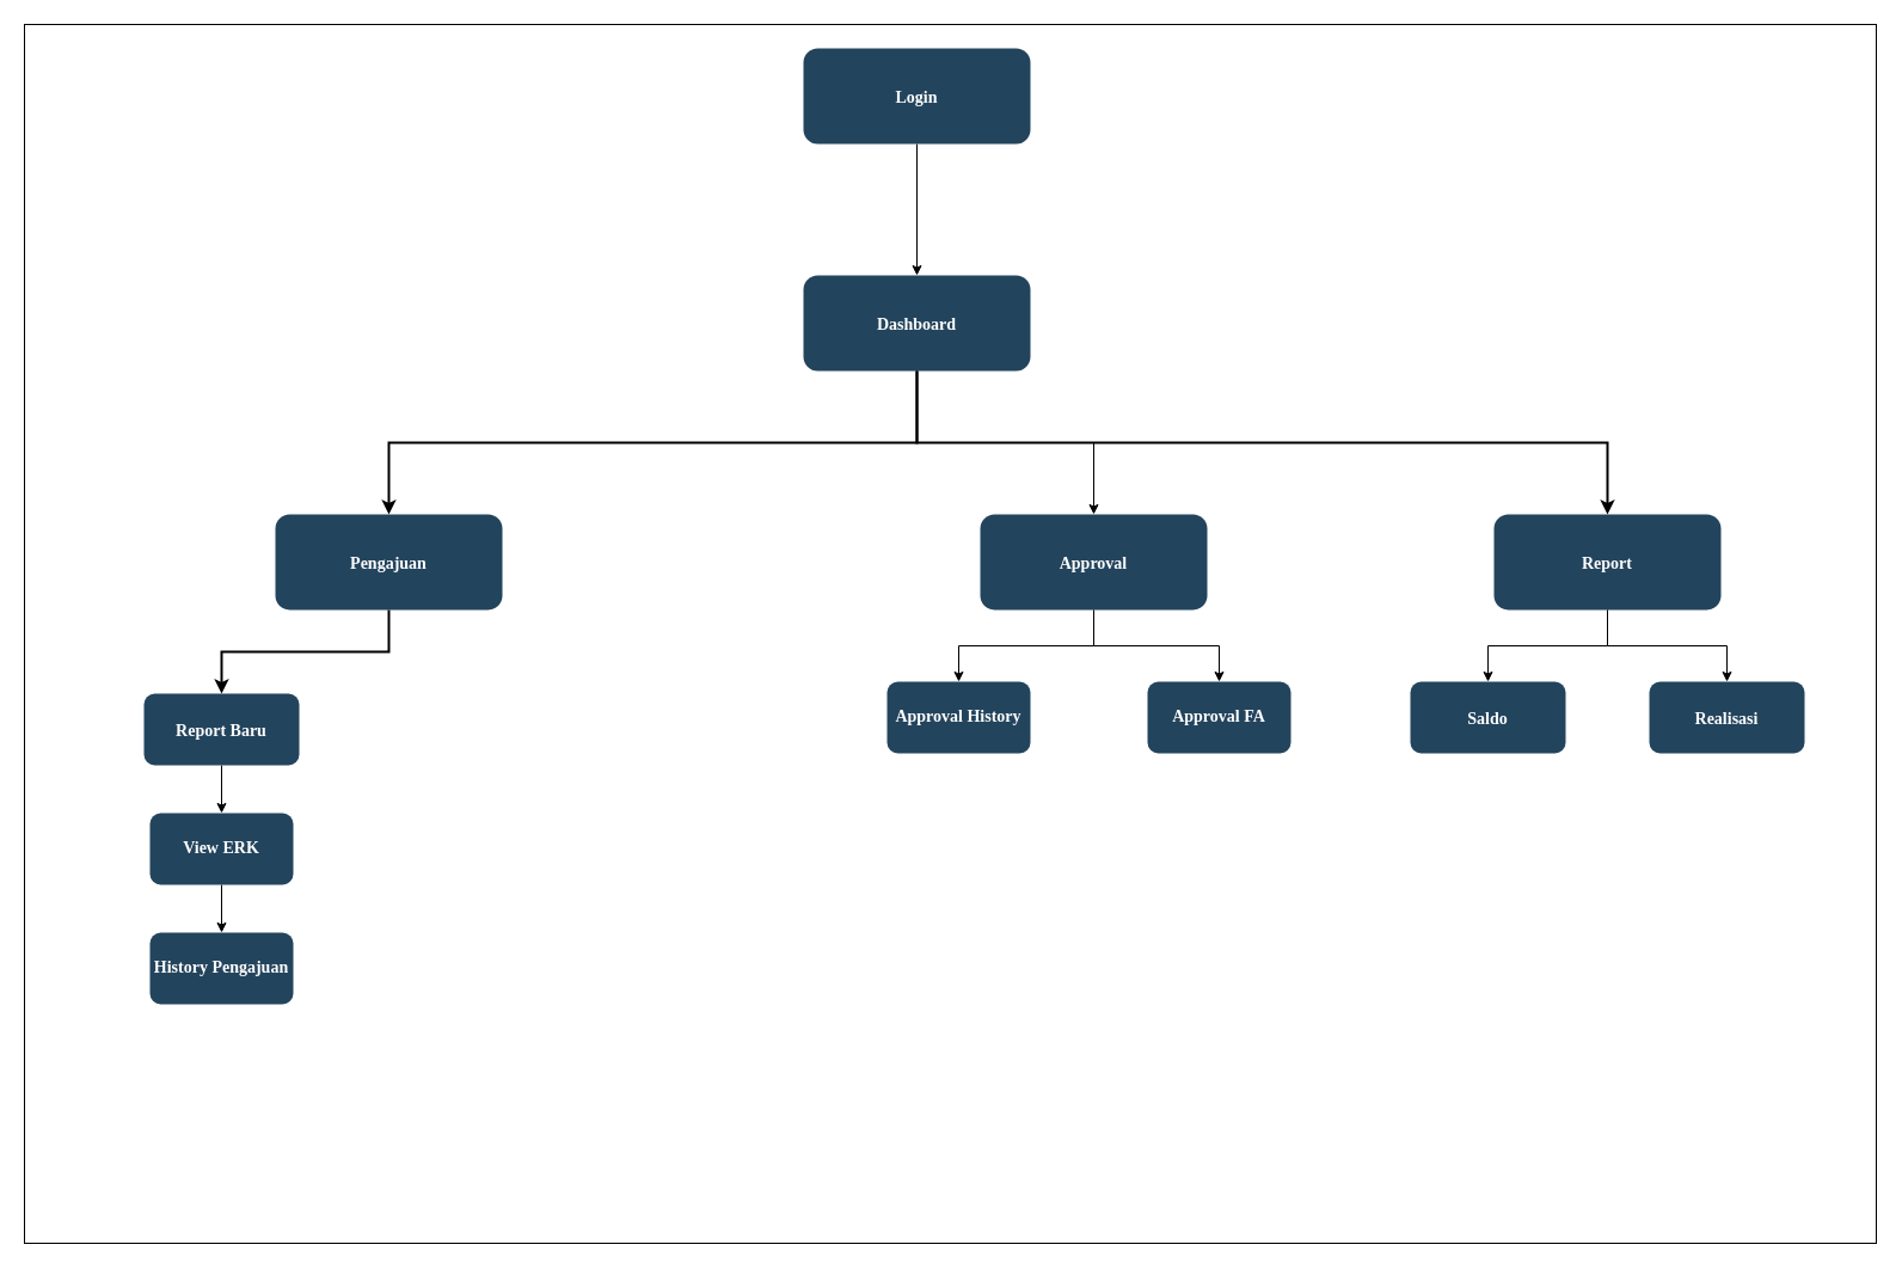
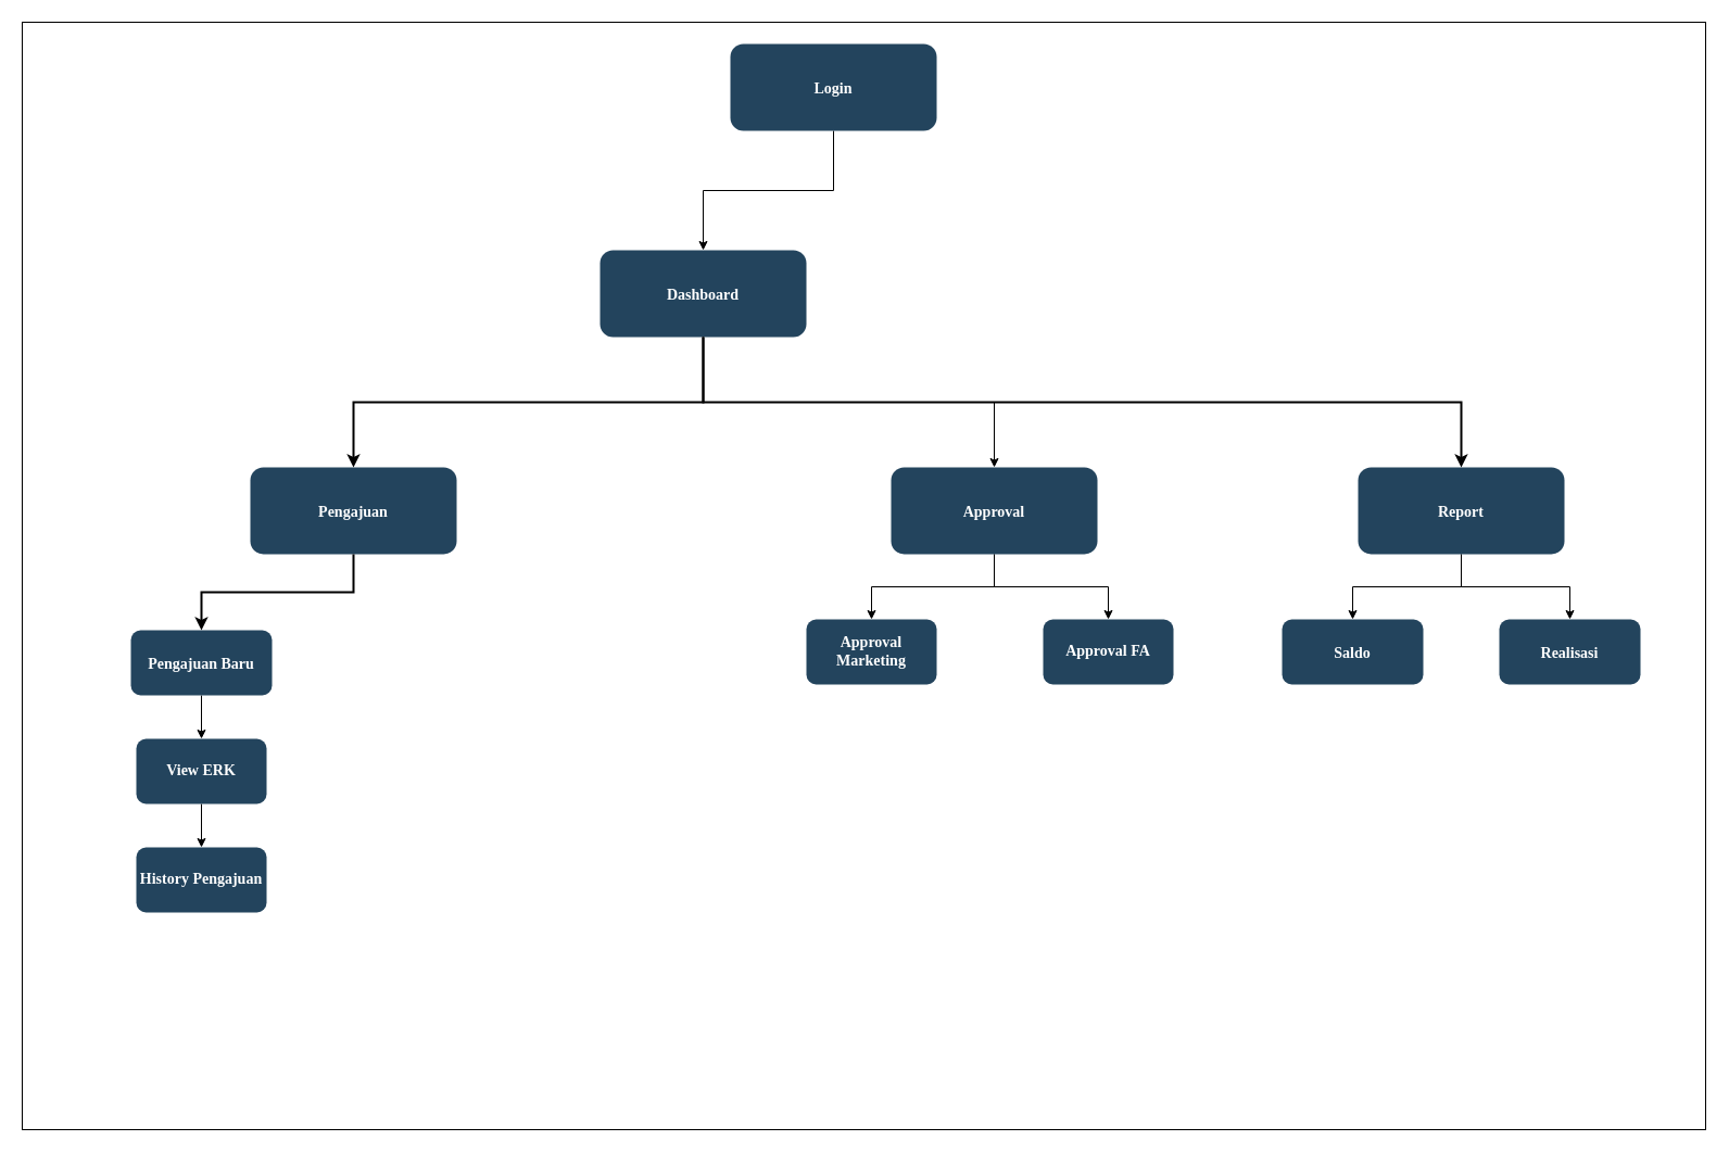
  <mxCell id="0" />
  <mxCell id="1" parent="0" />
  <mxCell id="2" value="" style="rounded=0;whiteSpace=wrap;html=1;" vertex="1" parent="1"><mxGeometry x="20" y="20" width="1550" height="1020" as="geometry" /></mxCell>
  <mxCell id="3" style="edgeStyle=orthogonalEdgeStyle;rounded=0;orthogonalLoop=1;jettySize=auto;html=1;exitX=0.5;exitY=1;exitDx=0;exitDy=0;" parent="1" source="4" target="11" edge="1"><mxGeometry relative="1" as="geometry" /></mxCell>
- <mxCell id="4" value="Dashboard" style="rounded=1;fillColor=#23445D;gradientColor=none;strokeColor=none;fontColor=#FFFFFF;fontStyle=1;fontFamily=Tahoma;fontSize=14" parent="1" vertex="1"><mxGeometry x="672" y="230" width="190" height="80" as="geometry" /></mxCell>
+ <mxCell id="4" value="Dashboard" style="rounded=1;fillColor=#23445D;gradientColor=none;strokeColor=none;fontColor=#FFFFFF;fontStyle=1;fontFamily=Tahoma;fontSize=14" parent="1" vertex="1"><mxGeometry x="552" y="230" width="190" height="80" as="geometry" /></mxCell>
  <mxCell id="5" style="edgeStyle=orthogonalEdgeStyle;rounded=0;orthogonalLoop=1;jettySize=auto;html=1;exitX=0.5;exitY=1;exitDx=0;exitDy=0;" parent="1" source="7" target="16" edge="1"><mxGeometry relative="1" as="geometry" /></mxCell>
  <mxCell id="6" style="edgeStyle=orthogonalEdgeStyle;rounded=0;orthogonalLoop=1;jettySize=auto;html=1;exitX=0.5;exitY=1;exitDx=0;exitDy=0;" parent="1" source="7" target="15" edge="1"><mxGeometry relative="1" as="geometry" /></mxCell>
  <mxCell id="7" value="Report" style="rounded=1;fillColor=#23445D;gradientColor=none;strokeColor=none;fontColor=#FFFFFF;fontStyle=1;fontFamily=Tahoma;fontSize=14" parent="1" vertex="1"><mxGeometry x="1250" y="430" width="190" height="80" as="geometry" /></mxCell>
  <mxCell id="8" value="" style="edgeStyle=elbowEdgeStyle;elbow=vertical;strokeWidth=2;rounded=0" parent="1" source="4" target="7" edge="1"><mxGeometry x="337" y="215.5" width="100" height="100" as="geometry"><mxPoint x="257" y="515.5" as="sourcePoint" /><mxPoint x="357" y="415.5" as="targetPoint" /></mxGeometry></mxCell>
  <mxCell id="9" value="" style="edgeStyle=orthogonalEdgeStyle;rounded=0;orthogonalLoop=1;jettySize=auto;html=1;" parent="1" source="11" target="24" edge="1"><mxGeometry relative="1" as="geometry" /></mxCell>
  <mxCell id="10" value="" style="edgeStyle=orthogonalEdgeStyle;rounded=0;orthogonalLoop=1;jettySize=auto;html=1;" parent="1" source="11" target="25" edge="1"><mxGeometry relative="1" as="geometry" /></mxCell>
  <mxCell id="11" value="Approval" style="rounded=1;fillColor=#23445D;gradientColor=none;strokeColor=none;fontColor=#FFFFFF;fontStyle=1;fontFamily=Tahoma;fontSize=14" parent="1" vertex="1"><mxGeometry x="820" y="430" width="190" height="80" as="geometry" /></mxCell>
  <mxCell id="12" value="Pengajuan" style="rounded=1;fillColor=#23445D;gradientColor=none;strokeColor=none;fontColor=#FFFFFF;fontStyle=1;fontFamily=Tahoma;fontSize=14" parent="1" vertex="1"><mxGeometry x="230" y="430" width="190" height="80" as="geometry" /></mxCell>
  <mxCell id="13" value="" style="edgeStyle=orthogonalEdgeStyle;rounded=0;orthogonalLoop=1;jettySize=auto;html=1;" parent="1" source="14" target="22" edge="1"><mxGeometry relative="1" as="geometry" /></mxCell>
- <mxCell id="14" value="Report Baru" style="rounded=1;fillColor=#23445D;gradientColor=none;strokeColor=none;fontColor=#FFFFFF;fontStyle=1;fontFamily=Tahoma;fontSize=14" parent="1" vertex="1"><mxGeometry x="120" y="580" width="130" height="60" as="geometry" /></mxCell>
+ <mxCell id="14" value="Pengajuan Baru" style="rounded=1;fillColor=#23445D;gradientColor=none;strokeColor=none;fontColor=#FFFFFF;fontStyle=1;fontFamily=Tahoma;fontSize=14" parent="1" vertex="1"><mxGeometry x="120" y="580" width="130" height="60" as="geometry" /></mxCell>
  <mxCell id="15" value="Saldo" style="rounded=1;fillColor=#23445D;gradientColor=none;strokeColor=none;fontColor=#FFFFFF;fontStyle=1;fontFamily=Tahoma;fontSize=14" parent="1" vertex="1"><mxGeometry x="1180" y="570" width="130" height="60" as="geometry" /></mxCell>
  <mxCell id="16" value="Realisasi" style="rounded=1;fillColor=#23445D;gradientColor=none;strokeColor=none;fontColor=#FFFFFF;fontStyle=1;fontFamily=Tahoma;fontSize=14" parent="1" vertex="1"><mxGeometry x="1380" y="570" width="130" height="60" as="geometry" /></mxCell>
  <mxCell id="17" value="" style="edgeStyle=elbowEdgeStyle;elbow=vertical;strokeWidth=2;rounded=0" parent="1" source="4" target="12" edge="1"><mxGeometry x="-23" y="135.5" width="100" height="100" as="geometry"><mxPoint x="-103" y="435.5" as="sourcePoint" /><mxPoint x="-3" y="335.5" as="targetPoint" /></mxGeometry></mxCell>
  <mxCell id="18" value="" style="edgeStyle=elbowEdgeStyle;elbow=vertical;strokeWidth=2;rounded=0" parent="1" source="12" target="14" edge="1"><mxGeometry x="-23" y="135.5" width="100" height="100" as="geometry"><mxPoint x="-103" y="435.5" as="sourcePoint" /><mxPoint x="-3" y="335.5" as="targetPoint" /></mxGeometry></mxCell>
  <mxCell id="19" style="edgeStyle=orthogonalEdgeStyle;rounded=0;orthogonalLoop=1;jettySize=auto;html=1;exitX=0.5;exitY=1;exitDx=0;exitDy=0;" parent="1" source="20" target="4" edge="1"><mxGeometry relative="1" as="geometry" /></mxCell>
  <mxCell id="20" value="Login" style="rounded=1;fillColor=#23445D;gradientColor=none;strokeColor=none;fontColor=#FFFFFF;fontStyle=1;fontFamily=Tahoma;fontSize=14" parent="1" vertex="1"><mxGeometry x="672" y="40" width="190" height="80" as="geometry" /></mxCell>
  <mxCell id="21" value="" style="edgeStyle=orthogonalEdgeStyle;rounded=0;orthogonalLoop=1;jettySize=auto;html=1;" parent="1" source="22" target="23" edge="1"><mxGeometry relative="1" as="geometry" /></mxCell>
  <mxCell id="22" value="View ERK" style="whiteSpace=wrap;html=1;fontSize=14;fontFamily=Tahoma;fillColor=#23445D;strokeColor=none;fontColor=#FFFFFF;rounded=1;gradientColor=none;fontStyle=1;" parent="1" vertex="1"><mxGeometry x="125" y="680" width="120" height="60" as="geometry" /></mxCell>
  <mxCell id="23" value="History Pengajuan" style="whiteSpace=wrap;html=1;fontSize=14;fontFamily=Tahoma;fillColor=#23445D;strokeColor=none;fontColor=#FFFFFF;rounded=1;gradientColor=none;fontStyle=1;" parent="1" vertex="1"><mxGeometry x="125" y="780" width="120" height="60" as="geometry" /></mxCell>
- <mxCell id="24" value="Approval History" style="whiteSpace=wrap;html=1;fontSize=14;fontFamily=Tahoma;fillColor=#23445D;strokeColor=none;fontColor=#FFFFFF;rounded=1;gradientColor=none;fontStyle=1;" parent="1" vertex="1"><mxGeometry x="742" y="570" width="120" height="60" as="geometry" /></mxCell>
+ <mxCell id="24" value="Approval Marketing" style="whiteSpace=wrap;html=1;fontSize=14;fontFamily=Tahoma;fillColor=#23445D;strokeColor=none;fontColor=#FFFFFF;rounded=1;gradientColor=none;fontStyle=1;" parent="1" vertex="1"><mxGeometry x="742" y="570" width="120" height="60" as="geometry" /></mxCell>
  <mxCell id="25" value="Approval FA" style="whiteSpace=wrap;html=1;fontSize=14;fontFamily=Tahoma;fillColor=#23445D;strokeColor=none;fontColor=#FFFFFF;rounded=1;gradientColor=none;fontStyle=1;" parent="1" vertex="1"><mxGeometry x="960" y="570" width="120" height="60" as="geometry" /></mxCell>
